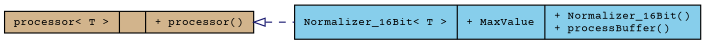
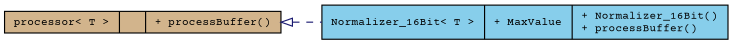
  digraph {
    rankdir=LR
    fontname="Courier Prime"
    node [color=black fontname="Courier Prime" fontsize=10 shape=record style=filled]
    n1 [fillcolor=skyblue fontcolor=black height=0.2 label="{Normalizer_16Bit\< T \>\n|+ MaxValue\l|+ Normalizer_16Bit()\l+ processBuffer()\l}" width=0.4]
-   n2 [height=0.2 label="{processor\< T \>\n||+ processor()\l}" width=0.4 fillcolor=tan]
+   n2 [height=0.2 label="{processor\< T \>\n||+ processBuffer()\l}" width=0.4 fillcolor=tan]
    n2 -> n1 [arrowtail=onormal color=midnightblue dir=back fontname="Courier Prime" fontsize=10 labelfontname=Helvetica labelfontsize=10 style=dashed]
  }
